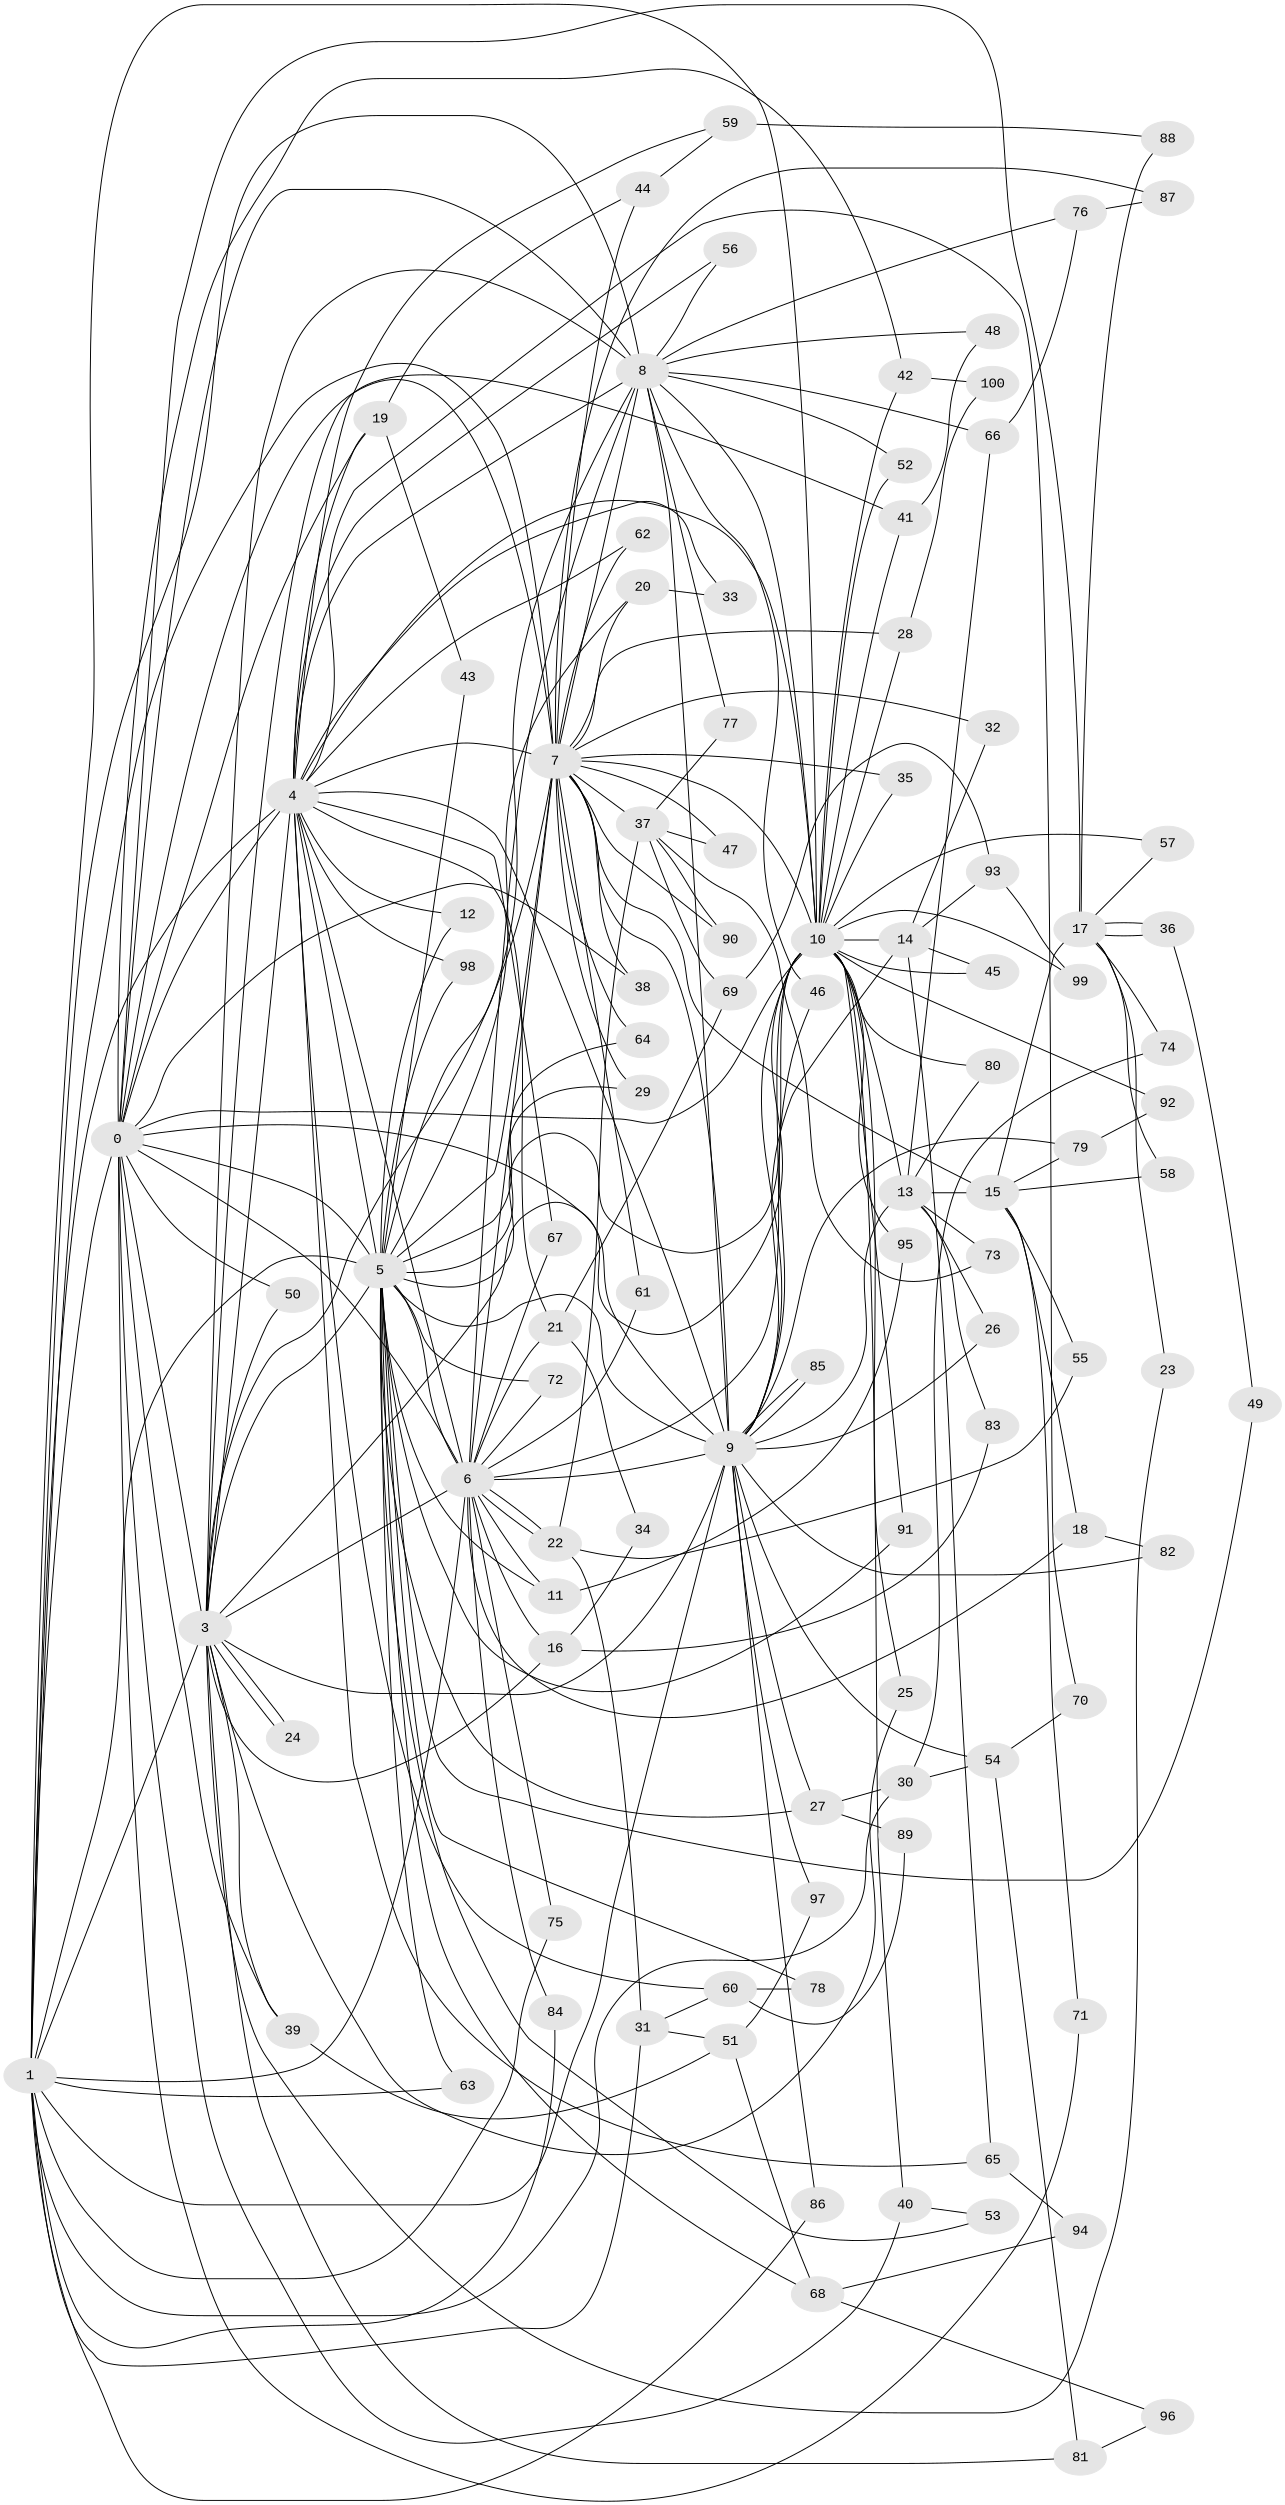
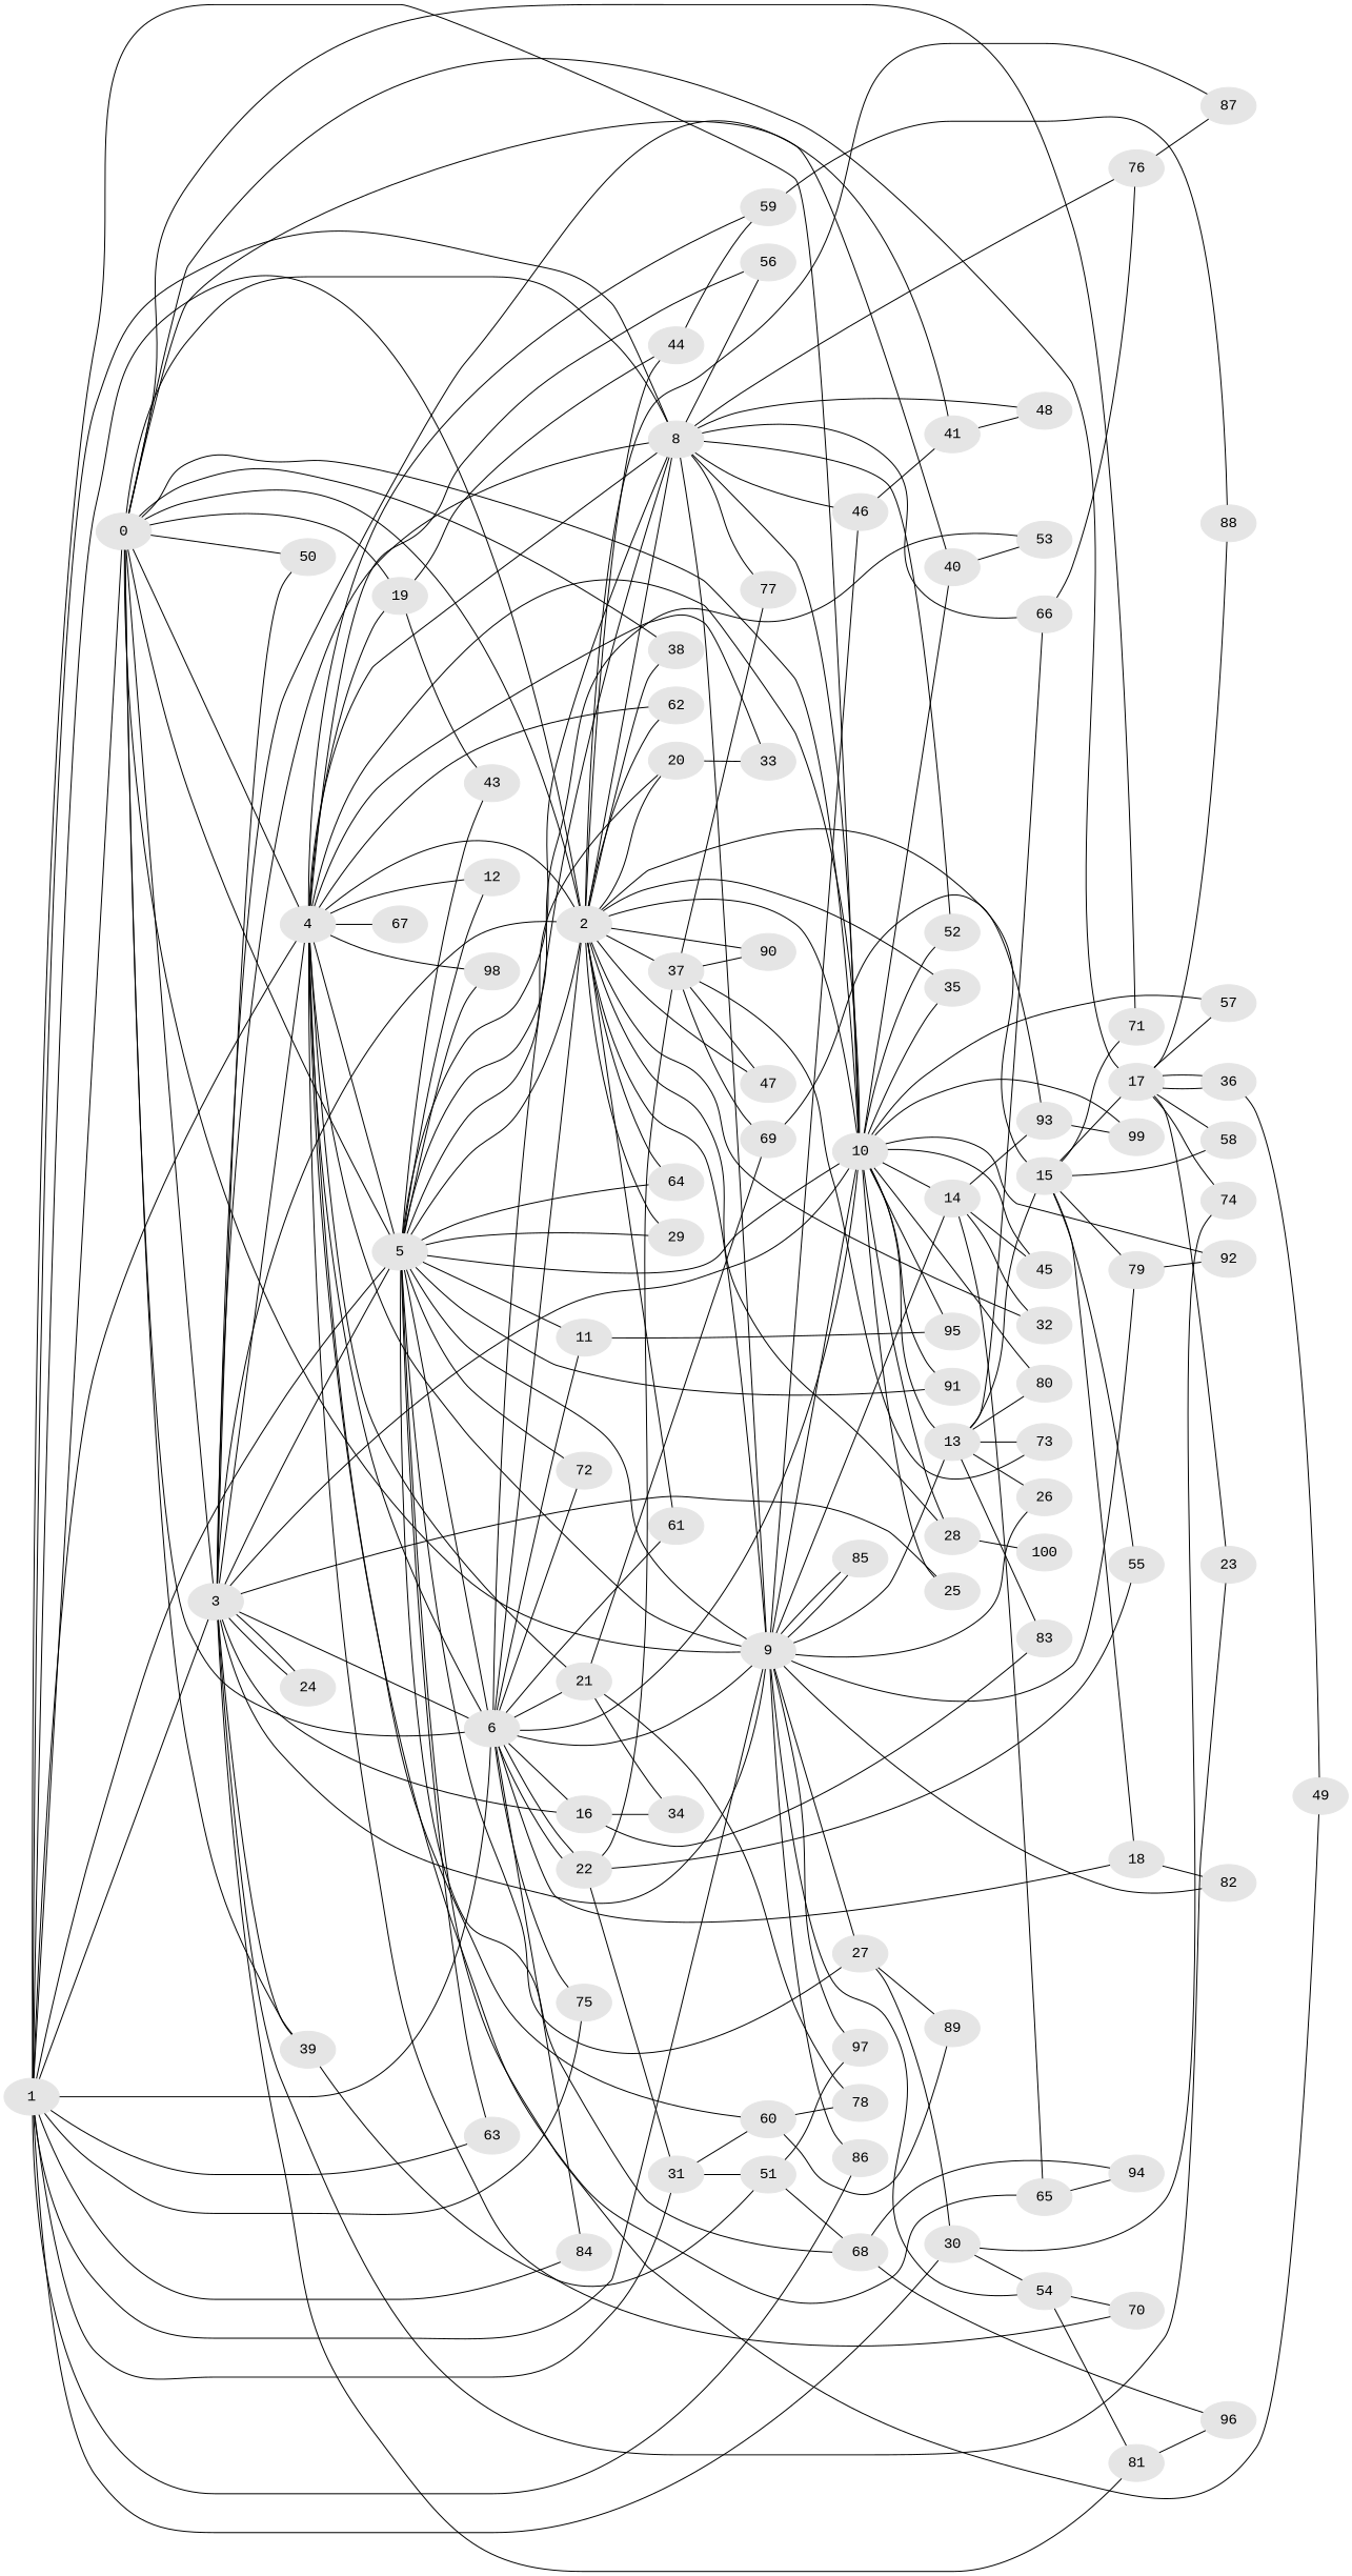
  graph {
    fontname="Liberation Mono"
    rankdir=LR
    node [color=gray90 fontname="Liberation Mono" style=filled]
    edge [fontname="Liberation Mono"]
    n1 [label=0]
    1
    3
    4
    5
    6
-   7
+   7 [label=2]
    8
    9
    10
    30
    31
    63
    75
    84
    86
    17
    19
    38
    39
    40
-   42
    50
    71
    16
    23
    24
    25
    41
    81
    12
    21
    33
    56
    59
    60
    62
    65
    67
    70
    98
    11
    20
    27
    29
    43
    49
    53
    64
    68
    72
    78
    91
    18
    22
    61
    15
    28
    32
    35
    37
    44
    47
    87
    90
    46
    48
    52
    66
    76
    77
    13
    14
    26
    54
    79
    82
    85
    97
    45
    57
    80
    92
    95
    99
    74
    51
    58
    36
    88
    100
    83
    34
    96
    69
    89
    94
    55
    73
    93
    n1 -- 3
    n1 -- 4
    n1 -- 5
    n1 -- 6
    n1 -- 7
    n1 -- 8
    n1 -- 9
    n1 -- 10
    n1 -- 17
    n1 -- 19
    n1 -- 38
    n1 -- 39
    n1 -- 40
-   n1 -- 42
    n1 -- 50
    n1 -- 71
    1 -- n1
    1 -- 3
    1 -- 4
    1 -- 5
    1 -- 6
    1 -- 7
    1 -- 8
    1 -- 9
    1 -- 10
    1 -- 30
    1 -- 31
    1 -- 63
    1 -- 75
    1 -- 84
    1 -- 86
    3 -- 4
    3 -- 5
    3 -- 6
    3 -- 7
    3 -- 8
    3 -- 9
    3 -- 10
    3 -- 39
    3 -- 50
    3 -- 16
    3 -- 23
    3 -- 24
    3 -- 24
    3 -- 25
    3 -- 41
    3 -- 81
    4 -- 5
    4 -- 6
    4 -- 7
    4 -- 8
    4 -- 9
    4 -- 10
    4 -- 19
    4 -- 12
    4 -- 21
    4 -- 33
    4 -- 56
    4 -- 59
    4 -- 60
    4 -- 62
    4 -- 65
    4 -- 67
    4 -- 70
    4 -- 98
    5 -- 6
    5 -- 7
    5 -- 8
    5 -- 9
    5 -- 10
    5 -- 63
    5 -- 12
    5 -- 98
    5 -- 11
    5 -- 20
    5 -- 27
    5 -- 29
    5 -- 43
    5 -- 49
    5 -- 53
    5 -- 64
    5 -- 68
    5 -- 72
-   5 -- 78
+   21 -- 78
    5 -- 91
    6 -- 7
    6 -- 8
    6 -- 9
    6 -- 10
    6 -- 75
    6 -- 84
    6 -- 16
    6 -- 21
-   6 -- 67
    6 -- 11
    6 -- 72
    6 -- 18
    6 -- 22
    6 -- 22
    6 -- 61
    7 -- 8
    7 -- 9
    7 -- 10
    7 -- 38
    7 -- 62
    7 -- 20
    7 -- 29
    7 -- 64
    7 -- 61
    7 -- 15
    7 -- 28
    7 -- 32
    7 -- 35
    7 -- 37
    7 -- 44
    7 -- 47
    7 -- 87
    7 -- 90
    8 -- 9
    8 -- 10
    8 -- 56
    8 -- 46
    8 -- 48
    8 -- 52
    8 -- 66
    8 -- 76
    8 -- 77
    9 -- 10
    9 -- 86
    9 -- 27
    9 -- 46
    9 -- 13
    9 -- 14
    9 -- 26
    9 -- 54
    9 -- 79
    9 -- 82
    9 -- 85
    9 -- 85
    9 -- 97
    10 -- 40
-   10 -- 42
    10 -- 25
-   10 -- 41
+   46 -- 41
    10 -- 91
    10 -- 28
    10 -- 35
    10 -- 52
    10 -- 13
    10 -- 14
    10 -- 45
    10 -- 57
    10 -- 80
    10 -- 92
    10 -- 95
    10 -- 99
    30 -- 54
    30 -- 74
    31 -- 60
    31 -- 51
    17 -- 23
    17 -- 57
    17 -- 74
    17 -- 58
    17 -- 36
    17 -- 36
    17 -- 88
    19 -- 43
    19 -- 44
    39 -- 51
    40 -- 53
-   42 -- 100
    16 -- 83
    16 -- 34
    41 -- 48
    81 -- 96
    21 -- 34
    21 -- 69
    59 -- 88
    60 -- 78
    60 -- 89
    65 -- 94
    11 -- 95
    20 -- 33
    27 -- 30
    27 -- 89
    68 -- 96
    68 -- 94
    18 -- 82
    22 -- 31
    22 -- 37
    22 -- 55
    15 -- 17
    15 -- 71
    15 -- 18
    15 -- 79
    15 -- 58
    15 -- 55
    28 -- 100
    37 -- 47
    37 -- 90
    37 -- 77
    37 -- 69
    37 -- 73
    44 -- 59
    66 -- 76
    76 -- 87
    13 -- 15
    13 -- 66
    13 -- 26
    13 -- 80
    13 -- 83
    13 -- 73
    14 -- 65
    14 -- 32
    14 -- 45
    14 -- 93
    54 -- 81
    54 -- 70
    79 -- 92
    51 -- 68
    51 -- 97
    36 -- 49
    69 -- 93
    93 -- 99
  }
